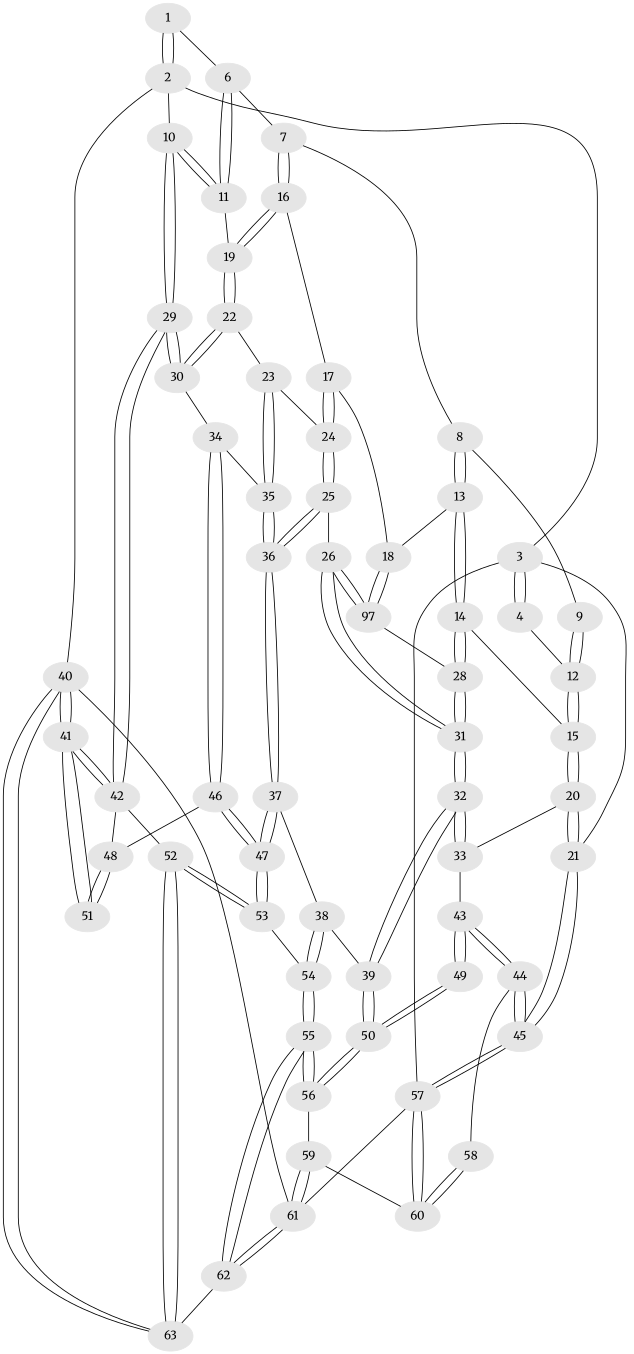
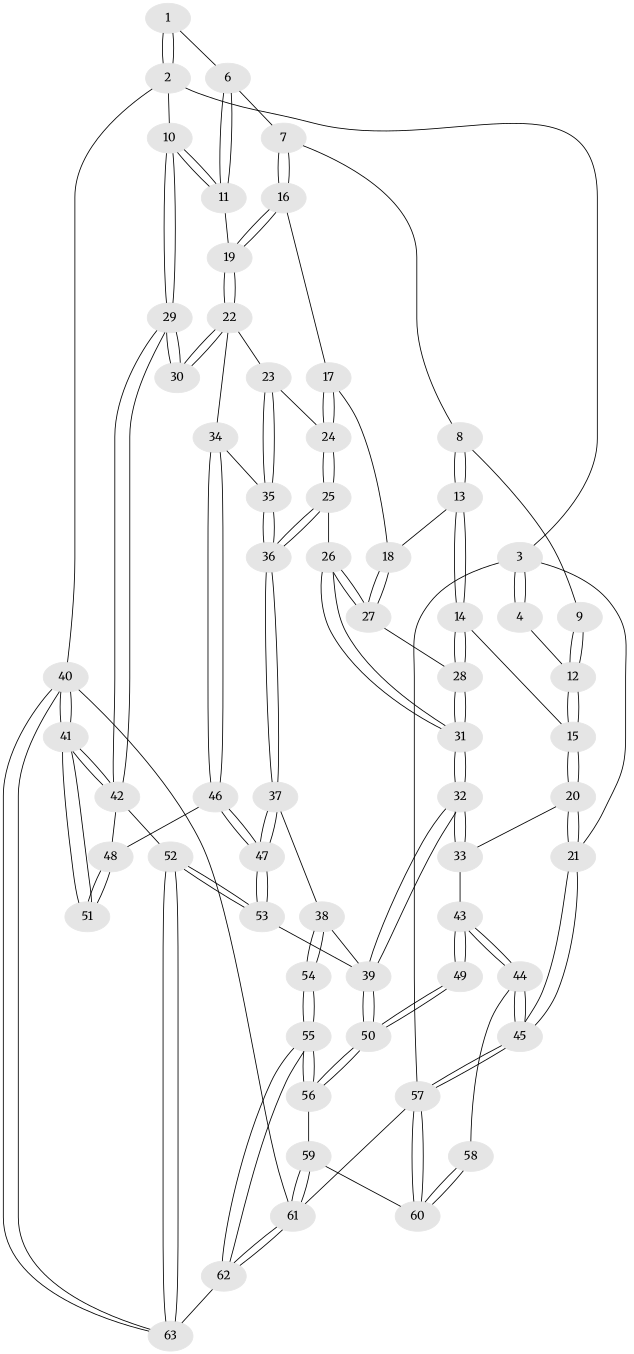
  graph {
    fontname=Merriweather
    node [color=gray90 fontname=Merriweather style=filled]
    edge [fontname=Merriweather]
    1
    2
    6
    3
    10
    40
    7
    11
    4
    21
    57
    29
    41
    61
    63
    12
    45
    60
    15
    9
    8
    16
    19
    13
    17
    14
    18
    30
    42
    22
    20
    28
-   27 [label=97]
+   27
    31
    33
    24
    25
    23
    43
    35
    34
    36
    26
    37
    32
    48
    52
    46
    39
    50
    44
    49
    47
    38
    54
    53
    55
    56
    51
    62
    58
    59
    1 -- 2
    1 -- 2
    1 -- 6
    2 -- 3
    2 -- 10
    2 -- 40
    6 -- 7
    6 -- 11
    6 -- 11
    3 -- 4
    3 -- 4
    3 -- 21
    3 -- 57
    10 -- 11
    10 -- 11
    10 -- 29
    10 -- 29
    40 -- 41
    40 -- 41
    40 -- 61
    40 -- 63
    40 -- 63
    7 -- 8
    7 -- 16
    7 -- 16
    11 -- 19
    4 -- 12
    21 -- 45
    21 -- 45
    57 -- 61
    57 -- 60
    57 -- 60
    29 -- 30
    29 -- 30
    29 -- 42
    29 -- 42
    41 -- 42
    41 -- 42
    41 -- 51
    41 -- 51
    61 -- 62
    61 -- 62
    12 -- 15
    12 -- 15
    45 -- 57
    45 -- 57
    15 -- 20
    15 -- 20
    9 -- 12
    9 -- 12
    8 -- 9
    8 -- 13
    8 -- 13
    16 -- 19
    16 -- 19
    16 -- 17
    19 -- 22
    19 -- 22
    13 -- 14
    13 -- 14
    13 -- 18
    17 -- 18
    17 -- 24
    17 -- 24
    14 -- 15
    14 -- 28
    14 -- 28
    18 -- 27
    18 -- 27
-   30 -- 34
+   22 -- 34
    42 -- 48
    42 -- 52
    22 -- 30
    22 -- 30
    22 -- 23
    20 -- 21
    20 -- 21
    20 -- 33
    28 -- 31
    28 -- 31
    27 -- 28
    31 -- 32
    31 -- 32
    33 -- 43
    24 -- 25
    24 -- 25
    25 -- 36
    25 -- 36
    25 -- 26
    23 -- 24
    23 -- 35
    23 -- 35
    43 -- 44
    43 -- 44
    43 -- 49
    43 -- 49
    35 -- 36
    35 -- 36
    34 -- 35
    34 -- 46
    34 -- 46
    36 -- 37
    36 -- 37
    26 -- 27
    26 -- 27
    26 -- 31
    26 -- 31
    37 -- 47
    37 -- 47
    37 -- 38
    32 -- 33
    32 -- 33
    32 -- 39
    32 -- 39
    48 -- 51
    48 -- 51
    52 -- 63
    52 -- 63
    52 -- 53
    52 -- 53
    46 -- 48
    46 -- 47
    46 -- 47
    39 -- 50
    39 -- 50
    50 -- 56
    50 -- 56
    44 -- 45
    44 -- 45
    44 -- 58
    49 -- 50
    49 -- 50
    47 -- 53
    47 -- 53
    38 -- 39
    38 -- 54
    38 -- 54
    54 -- 55
    54 -- 55
-   53 -- 54
+   53 -- 39
    55 -- 56
    55 -- 56
    55 -- 62
    55 -- 62
    56 -- 59
    62 -- 63
    58 -- 60
    58 -- 60
    59 -- 61
    59 -- 61
    59 -- 60
  }
